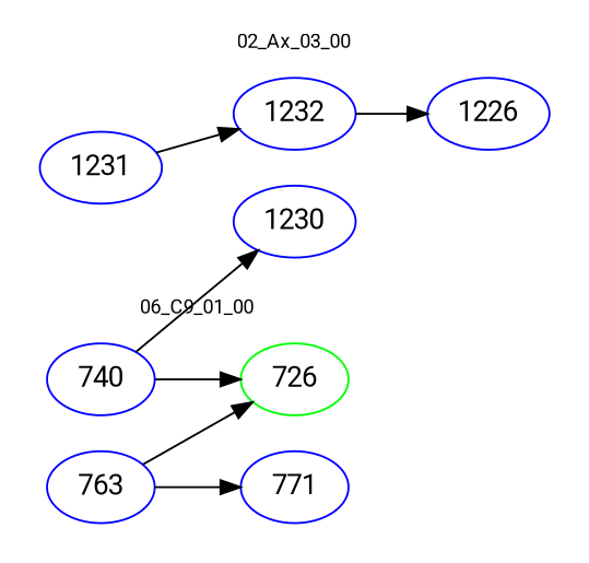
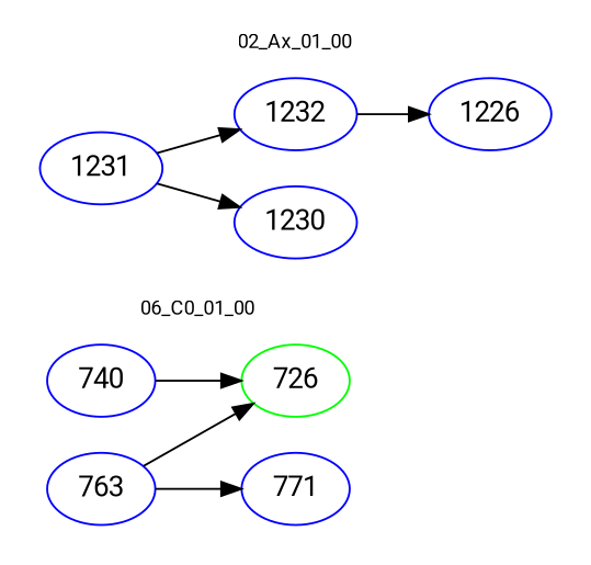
  digraph {
    fontname=Roboto
    rankdir=LR
    node [color=blue fontname=Roboto]
    edge [color=black fontname=Roboto]
    n1 [label=1231]
    n2 [label=1230]
    n3 [label=1232]
    n4 [label=1226]
    n5 [label=763]
    n6 [label=740]
    n7 [label=771]
    n8 [color=green label=726]
    subgraph cluster_1 {
      color=white
      fontsize=10
-     label="02_Ax_03_00"
+     label="02_Ax_01_00"
      n1
      n2
      n3
      n4
    }
    subgraph cluster_2 {
      color=white
      fontsize=10
-     label="06_C9_01_00"
+     label="06_C0_01_00"
      n5
      n6
      n7
      n8
    }
-   n6 -> n2
+   n1 -> n2
    n1 -> n3
    n3 -> n4
    n5 -> n7
    n5 -> n8
    n6 -> n8
  }
